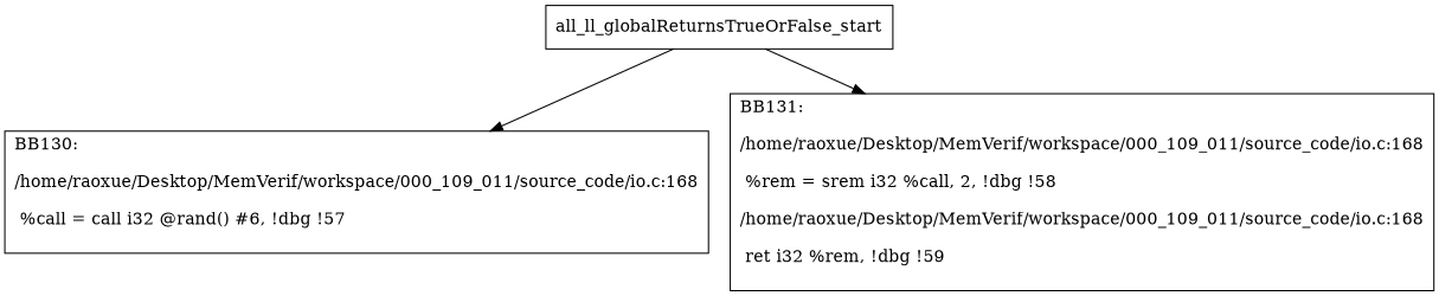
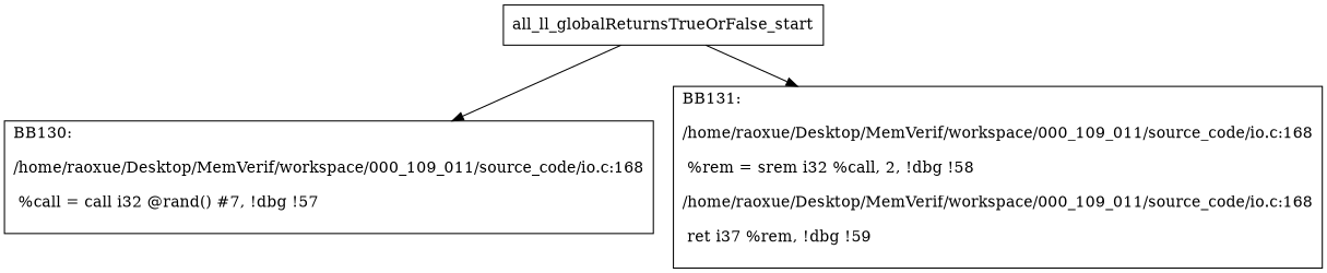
  digraph {
    node [shape=record]
    n1 [label="{all_ll_globalReturnsTrueOrFalse_start}"]
-   n2 [label="{BB130:\l\l/home/raoxue/Desktop/MemVerif/workspace/000_109_011/source_code/io.c:168\l\n  %call = call i32 @rand() #6, !dbg !57\l\n}"]
-   n3 [label="{BB131:\l\l/home/raoxue/Desktop/MemVerif/workspace/000_109_011/source_code/io.c:168\l\n  %rem = srem i32 %call, 2, !dbg !58\l\n/home/raoxue/Desktop/MemVerif/workspace/000_109_011/source_code/io.c:168\l\n  ret i32 %rem, !dbg !59\l\n}"]
+   n2 [label="{BB130:\l\l/home/raoxue/Desktop/MemVerif/workspace/000_109_011/source_code/io.c:168\l\n  %call = call i32 @rand() #7, !dbg !57\l\n}"]
+   n3 [label="{BB131:\l\l/home/raoxue/Desktop/MemVerif/workspace/000_109_011/source_code/io.c:168\l\n  %rem = srem i32 %call, 2, !dbg !58\l\n/home/raoxue/Desktop/MemVerif/workspace/000_109_011/source_code/io.c:168\l\n  ret i37 %rem, !dbg !59\l\n}"]
    n1 -> n2
    n1 -> n3
  }
